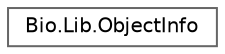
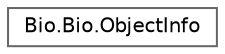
  digraph {
    rankdir=LR
-   n1 [color=grey40 fillcolor=white fontname=Helvetica fontsize=10 height=0.2 label="Bio.Lib.ObjectInfo" shape=box style=filled width=0.4]
+   n1 [color=grey40 fillcolor=white fontname=Helvetica fontsize=10 height=0.2 label="Bio.Bio.ObjectInfo" shape=box style=filled width=0.4]
  }
